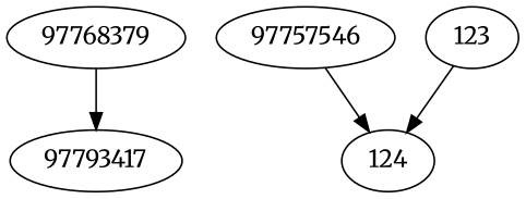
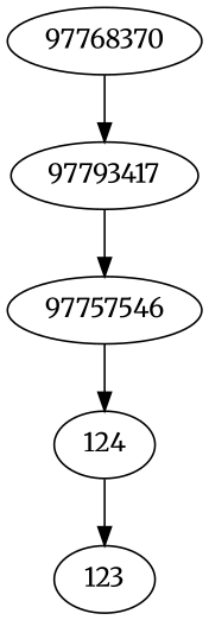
  strict digraph {
    fontname=Merriweather
    node [fontname=Merriweather]
    edge [fontname=Merriweather]
    97793417
    97757546
    124
    123
-   97768370 [label=97768379]
+   97768370
+   97793417 -> 97757546
    97757546 -> 124
-   123 -> 124
+   124 -> 123
    97768370 -> 97793417
  }
